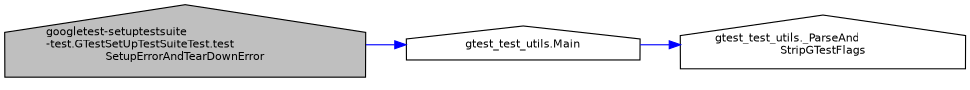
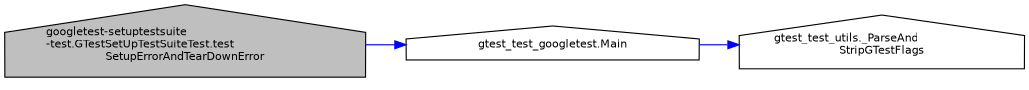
  digraph {
    rankdir=LR
    node [color=black fontname=Helvetica fontsize=10 shape=house]
    edge [color=blue fontname=Helvetica fontsize=10 labelfontname=Helvetica labelfontsize=10 style=solid]
    n1 [fillcolor=grey75 fontcolor=black height=0.2 label="googletest-setuptestsuite\l-test.GTestSetUpTestSuiteTest.test\lSetupErrorAndTearDownError" style=filled width=0.4]
-   n2 [height=0.2 label="gtest_test_utils.Main" width=0.4]
+   n2 [height=0.2 label="gtest_test_googletest.Main" width=0.4]
    n3 [height=0.2 label="gtest_test_utils._ParseAnd\lStripGTestFlags" width=0.4]
    n1 -> n2
    n2 -> n3
  }
